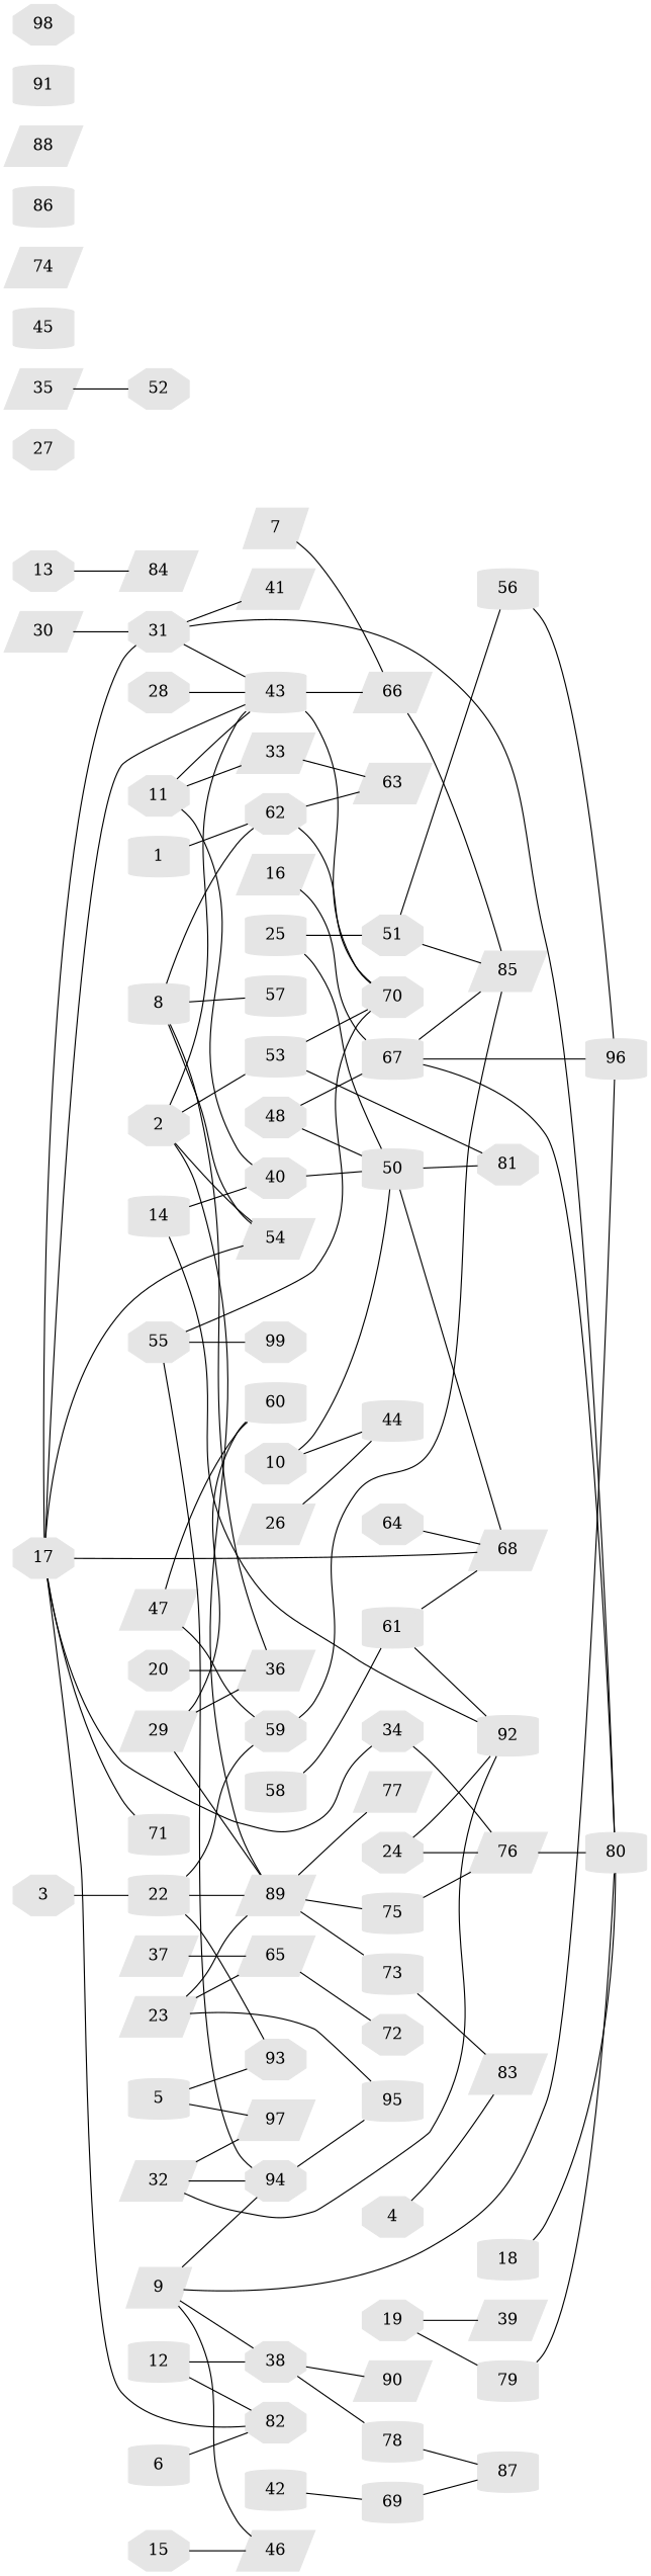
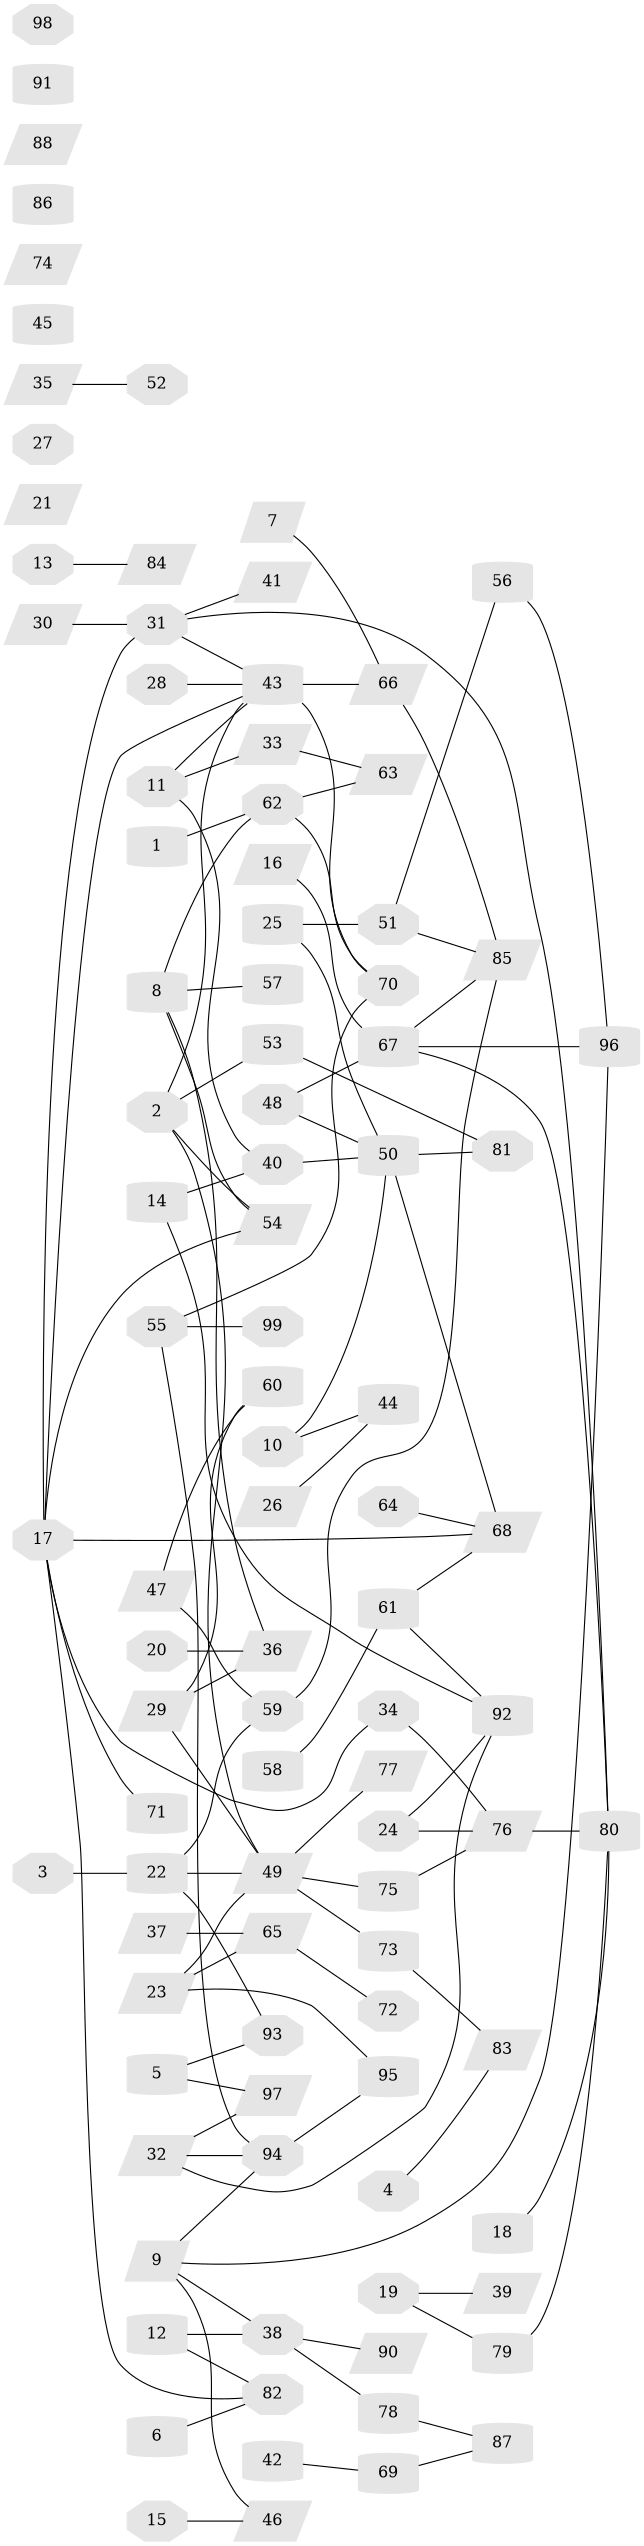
  graph {
    rankdir=LR
    node [color=gray90 shape=cylinder style=filled]
    62 [shape=octagon]
    1
    63 [shape=parallelogram]
    70 [shape=octagon]
    2 [shape=octagon]
    43
-   49 [shape=parallelogram label=89]
+   49 [shape=parallelogram]
    53
    54 [shape=parallelogram]
    66 [shape=parallelogram]
    73
    75
    77 [shape=parallelogram]
    81 [shape=octagon]
    3 [shape=octagon]
    22
    93 [shape=octagon]
    59 [shape=octagon]
    4 [shape=octagon]
    83 [shape=parallelogram]
    5
    97 [shape=parallelogram]
    82 [shape=octagon]
    6
    7 [shape=parallelogram]
    85 [shape=parallelogram]
    8
    36 [shape=parallelogram]
    57
    9 [shape=parallelogram]
    38 [shape=octagon]
    46 [shape=parallelogram]
    94 [shape=octagon]
    96
    78
    90 [shape=parallelogram]
    95
    10 [shape=octagon]
    44
    50
    68 [shape=parallelogram]
    11 [shape=octagon]
    33 [shape=parallelogram]
    40 [shape=octagon]
    12
    13 [shape=octagon]
    84 [shape=parallelogram]
    14
    92
    15 [shape=octagon]
    16 [shape=parallelogram]
    67
    80
    17 [shape=octagon]
    31 [shape=octagon]
    34 [shape=octagon]
    71
    41 [shape=parallelogram]
    76 [shape=parallelogram]
    18
    19 [shape=octagon]
    39 [shape=parallelogram]
    79
    20 [shape=octagon]
+   21 [shape=parallelogram]
    23 [shape=parallelogram]
    65 [shape=parallelogram]
    72 [shape=octagon]
    24 [shape=octagon]
    25
    51 [shape=octagon]
    56
    26 [shape=parallelogram]
    27 [shape=octagon]
    28 [shape=octagon]
    29 [shape=parallelogram]
    60
    30 [shape=parallelogram]
    32 [shape=parallelogram]
    35 [shape=parallelogram]
    52 [shape=octagon]
    37 [shape=parallelogram]
    87
    42
    69
    45
    47 [shape=parallelogram]
    48 [shape=octagon]
    55 [shape=octagon]
    n90 [label=99 shape=octagon]
    58
    61
    64 [shape=octagon]
    74 [shape=parallelogram]
    86
    88 [shape=parallelogram]
    91
    98 [shape=octagon]
    62 -- 63
    62 -- 70
    1 -- 62
    2 -- 43
    2 -- 49
    2 -- 53
    2 -- 54
    43 -- 70
    43 -- 66
    49 -- 73
    49 -- 75
    49 -- 77
-   53 -- 70
    53 -- 81
    66 -- 85
    73 -- 83
    75 -- 76
    3 -- 22
    22 -- 49
    22 -- 93
    22 -- 59
    59 -- 85
    4 -- 83
    5 -- 93
    5 -- 97
    6 -- 82
    7 -- 66
    8 -- 62
    8 -- 54
    8 -- 36
    8 -- 57
    9 -- 38
    9 -- 46
    9 -- 94
    9 -- 96
    38 -- 78
    38 -- 90
    94 -- 95
    78 -- 87
    10 -- 44
    10 -- 50
    50 -- 81
    50 -- 68
    11 -- 43
    11 -- 33
    11 -- 40
    33 -- 63
    40 -- 50
    12 -- 82
    12 -- 38
    13 -- 84
    14 -- 40
    14 -- 92
    15 -- 46
    16 -- 67
    67 -- 85
    67 -- 96
    67 -- 80
    17 -- 43
    17 -- 54
    17 -- 82
    17 -- 68
    17 -- 31
    17 -- 34
    17 -- 71
    31 -- 43
    31 -- 80
    31 -- 41
    34 -- 76
    76 -- 80
    18 -- 80
    19 -- 39
    19 -- 79
    79 -- 80
    20 -- 36
    23 -- 49
    23 -- 95
    23 -- 65
    65 -- 72
    24 -- 92
    24 -- 76
    25 -- 50
    25 -- 51
    51 -- 85
    51 -- 56
    56 -- 96
    26 -- 44
    28 -- 43
    29 -- 49
    29 -- 36
    29 -- 60
    30 -- 31
    32 -- 97
    32 -- 94
    32 -- 92
    35 -- 52
    37 -- 65
    42 -- 69
    69 -- 87
    47 -- 59
    47 -- 60
    48 -- 50
    48 -- 67
    55 -- 70
    55 -- 94
    55 -- n90
    58 -- 61
    61 -- 68
    61 -- 92
    64 -- 68
  }
